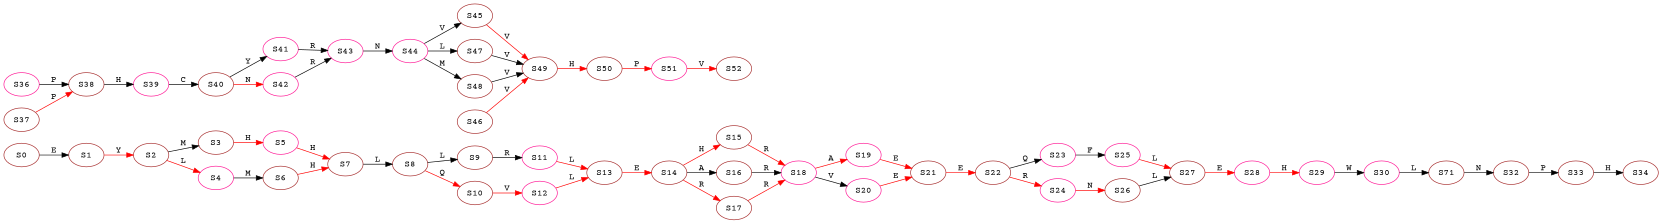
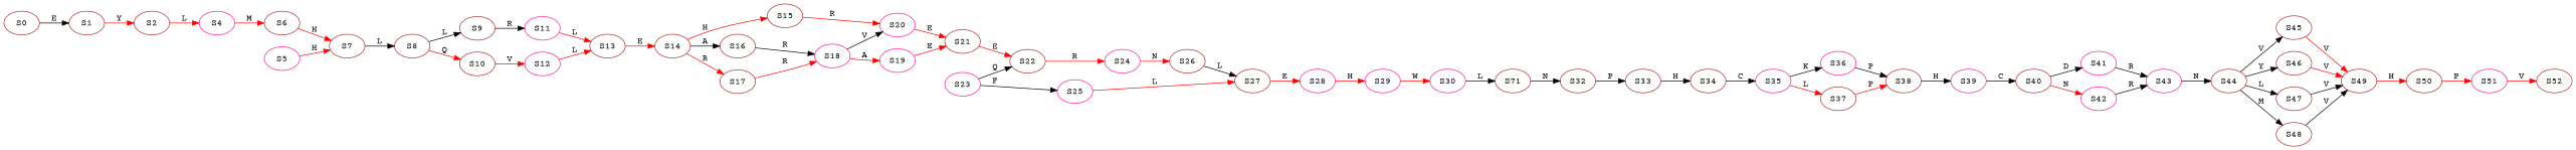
  strict digraph {
    fontname="Courier Prime"
    rankdir=LR
    node [color=brown fontname="Courier Prime"]
    edge [color=red fontname="Courier Prime"]
    S0
    S1
    S2
-   S3
    S4 [color=deeppink]
    S5 [color=deeppink]
    S6
    S7
    S8
    S9
    S10
    S11 [color=deeppink]
    S12 [color=deeppink]
    S13
    S14
    S15
    S16
    S17
    S18 [color=deeppink]
    S19 [color=deeppink]
    S20 [color=deeppink]
    S21
    S22
    S23 [color=deeppink]
    S24 [color=deeppink]
    S25 [color=deeppink]
    S26
    S27
    S28 [color=deeppink]
    S29 [color=deeppink]
    S30 [color=deeppink]
    n32 [label=S71]
    S32
    S33
    S34
+   S35 [color=deeppink]
    S36 [color=deeppink]
    S37
    S38
    S39 [color=deeppink]
    S40
    S41 [color=deeppink]
    S42 [color=deeppink]
    S43 [color=deeppink]
-   S44 [color=deeppink]
+   S44
    S45
    S46
    S47
    S48
    S49
    S50
    S51 [color=deeppink]
    S52
    S0 -> S1 [color=black label=E]
    S1 -> S2 [label=Y]
-   S2 -> S3 [color=black label=M]
    S2 -> S4 [label=L]
-   S3 -> S5 [label=H]
-   S4 -> S6 [color=black label=M]
+   S4 -> S6 [label=M]
    S5 -> S7 [label=H]
    S6 -> S7 [label=H]
    S7 -> S8 [color=black label=L]
    S8 -> S9 [color=black label=L]
    S8 -> S10 [label=Q]
    S9 -> S11 [color=black label=R]
    S10 -> S12 [label=V]
    S11 -> S13 [label=L]
    S12 -> S13 [label=L]
    S13 -> S14 [label=E]
    S14 -> S15 [label=H]
    S14 -> S16 [color=black label=A]
    S14 -> S17 [label=R]
-   S15 -> S18 [label=R]
+   S15 -> S20 [label=R]
    S16 -> S18 [color=black label=R]
    S17 -> S18 [label=R]
    S18 -> S19 [label=A]
    S18 -> S20 [color=black label=V]
    S19 -> S21 [label=E]
    S20 -> S21 [label=E]
    S21 -> S22 [label=E]
-   S22 -> S23 [color=black label=Q]
+   S23 -> S22 [color=black label=Q]
    S22 -> S24 [label=R]
    S23 -> S25 [color=black label=F]
    S24 -> S26 [label=N]
    S25 -> S27 [label=L]
    S26 -> S27 [color=black label=L]
    S27 -> S28 [label=E]
    S28 -> S29 [label=H]
-   S29 -> S30 [color=black label=W]
+   S29 -> S30 [label=W]
    S30 -> n32 [color=black label=L]
    n32 -> S32 [color=black label=N]
    S32 -> S33 [color=black label=P]
    S33 -> S34 [color=black label=H]
+   S34 -> S35 [color=black label=C]
+   S35 -> S36 [color=black label=K]
+   S35 -> S37 [label=L]
    S36 -> S38 [color=black label=P]
    S37 -> S38 [label=P]
    S38 -> S39 [color=black label=H]
    S39 -> S40 [color=black label=C]
-   S40 -> S41 [color=black label=Y]
+   S40 -> S41 [color=black label=D]
    S40 -> S42 [label=N]
    S41 -> S43 [color=black label=R]
    S42 -> S43 [color=black label=R]
    S43 -> S44 [color=black label=N]
    S44 -> S45 [color=black label=V]
+   S44 -> S46 [color=black label=Y]
    S44 -> S47 [color=black label=L]
    S44 -> S48 [color=black label=M]
    S45 -> S49 [label=V]
    S46 -> S49 [label=V]
    S47 -> S49 [color=black label=V]
    S48 -> S49 [color=black label=V]
    S49 -> S50 [label=H]
    S50 -> S51 [label=P]
    S51 -> S52 [label=V]
  }
